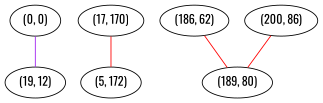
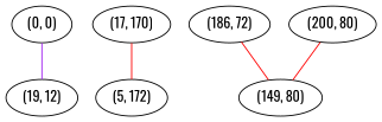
  graph {
    fontname=Oswald
    node [fontname=Oswald]
    edge [color=red fontname=Oswald weight=1]
    "(0, 0)"
    "(19, 12)"
    n3 [label="(5, 172)"]
    "(17, 170)"
-   "(186, 72)" [label="(186, 62)"]
-   "(189, 80)"
-   "(200, 80)" [label="(200, 86)"]
+   "(186, 72)"
+   "(189, 80)" [label="(149, 80)"]
+   "(200, 80)"
    "(0, 0)" -- "(19, 12)" [color=purple weight=4]
    "(17, 170)" -- n3
    "(186, 72)" -- "(189, 80)"
    "(200, 80)" -- "(189, 80)"
  }
